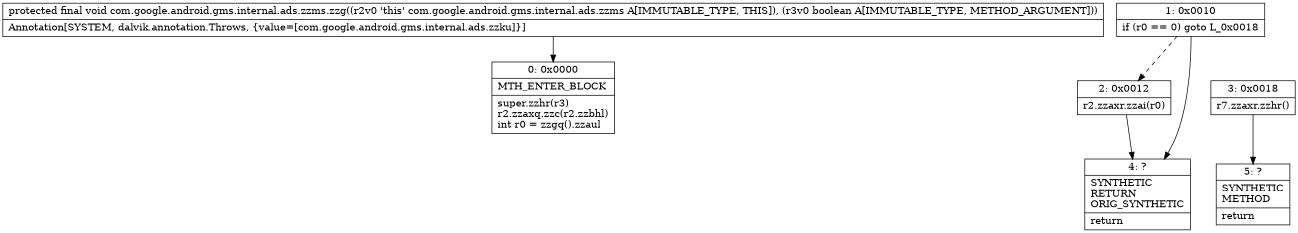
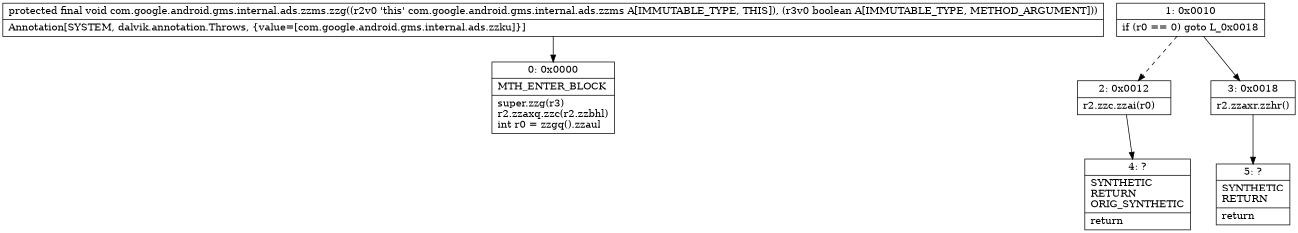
  digraph {
    node [shape=record]
-   n1 [label="{0\:\ 0x0000|MTH_ENTER_BLOCK\l|super.zzhr(r3)\lr2.zzaxq.zzc(r2.zzbhl)\lint r0 = zzgq().zzaul\l}"]
+   n1 [label="{0\:\ 0x0000|MTH_ENTER_BLOCK\l|super.zzg(r3)\lr2.zzaxq.zzc(r2.zzbhl)\lint r0 = zzgq().zzaul\l}"]
    n2 [label="{1\:\ 0x0010|if (r0 == 0) goto L_0x0018\l}"]
-   n3 [label="{2\:\ 0x0012|r2.zzaxr.zzai(r0)\l}"]
-   n4 [label="{3\:\ 0x0018|r7.zzaxr.zzhr()\l}"]
+   n3 [label="{2\:\ 0x0012|r2.zzc.zzai(r0)\l}"]
+   n4 [label="{3\:\ 0x0018|r2.zzaxr.zzhr()\l}"]
    n5 [label="{4\:\ ?|SYNTHETIC\lRETURN\lORIG_SYNTHETIC\l|return\l}"]
-   n6 [label="{5\:\ ?|SYNTHETIC\lMETHOD\l|return\l}"]
+   n6 [label="{5\:\ ?|SYNTHETIC\lRETURN\l|return\l}"]
    n7 [label="{protected final void com.google.android.gms.internal.ads.zzms.zzg((r2v0 'this' com.google.android.gms.internal.ads.zzms A[IMMUTABLE_TYPE, THIS]), (r3v0 boolean A[IMMUTABLE_TYPE, METHOD_ARGUMENT]))  | Annotation[SYSTEM, dalvik.annotation.Throws, \{value=[com.google.android.gms.internal.ads.zzku]\}]\l}"]
    n2 -> n3 [style=dashed]
-   n2 -> n5
+   n2 -> n4
    n3 -> n5
    n4 -> n6
    n7 -> n1
  }
